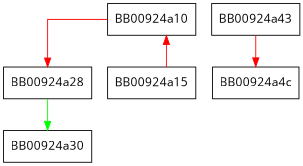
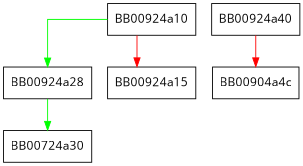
  digraph {
    fontname="Open Sans"
    splines=ortho
    node [fontname="Open Sans" shape=box]
    edge [color=green fontname="Open Sans"]
    BB00924a10
    BB00924a28
    BB00924a15
-   BB00924a30
-   BB00924a40 [label=BB00924a43]
-   BB00924a4c
-   BB00924a10 -> BB00924a28 [color=red]
-   BB00924a15 -> BB00924a10 [color=red]
+   BB00924a30 [label=BB00724a30]
+   BB00924a40
+   BB00924a4c [label=BB00904a4c]
+   BB00924a10 -> BB00924a28
+   BB00924a10 -> BB00924a15 [color=red]
    BB00924a28 -> BB00924a30
    BB00924a40 -> BB00924a4c [color=red]
  }
